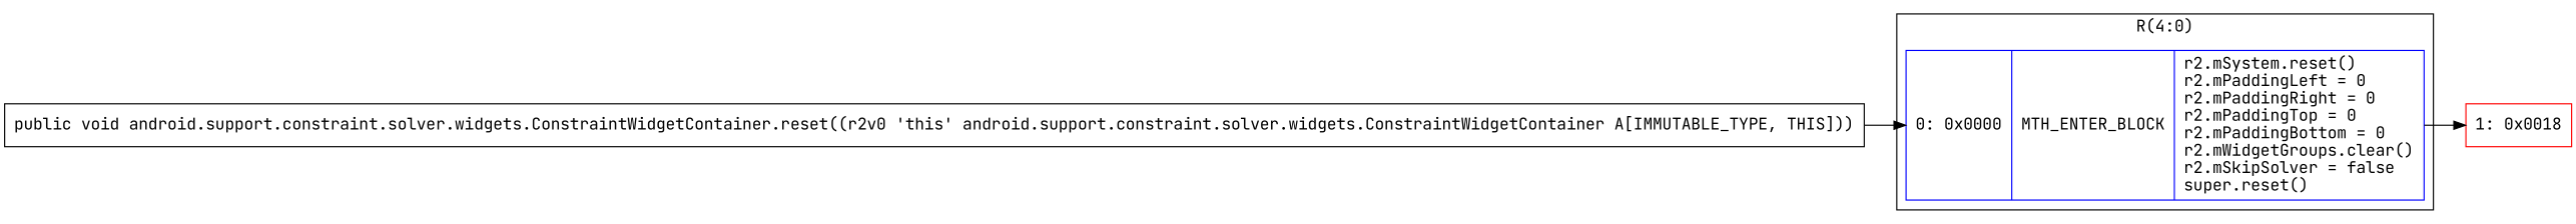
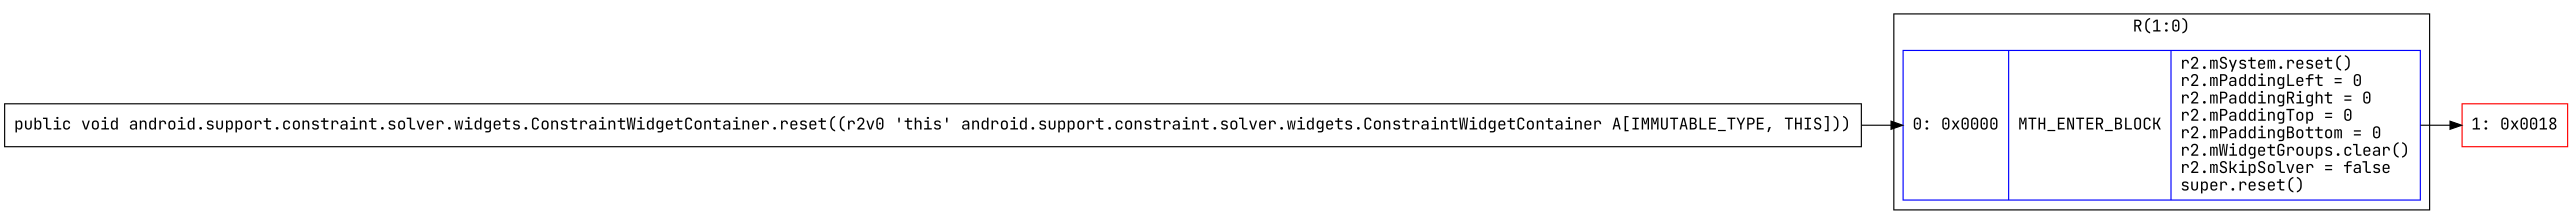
  digraph {
    rankdir=LR
    fontname="JetBrains Mono"
    node [shape=record fontname="JetBrains Mono"]
    edge [fontname="JetBrains Mono"]
    n1 [color=blue label="{0\:\ 0x0000|MTH_ENTER_BLOCK\l|r2.mSystem.reset()\lr2.mPaddingLeft = 0\lr2.mPaddingRight = 0\lr2.mPaddingTop = 0\lr2.mPaddingBottom = 0\lr2.mWidgetGroups.clear()\lr2.mSkipSolver = false\lsuper.reset()\l}"]
    n2 [color=red label="{1\:\ 0x0018}"]
    n3 [label="{public void android.support.constraint.solver.widgets.ConstraintWidgetContainer.reset((r2v0 'this' android.support.constraint.solver.widgets.ConstraintWidgetContainer A[IMMUTABLE_TYPE, THIS])) }"]
    subgraph cluster_1 {
-     label="R(4:0)"
+     label="R(1:0)"
      n1
    }
    n1 -> n2
    n3 -> n1
  }
